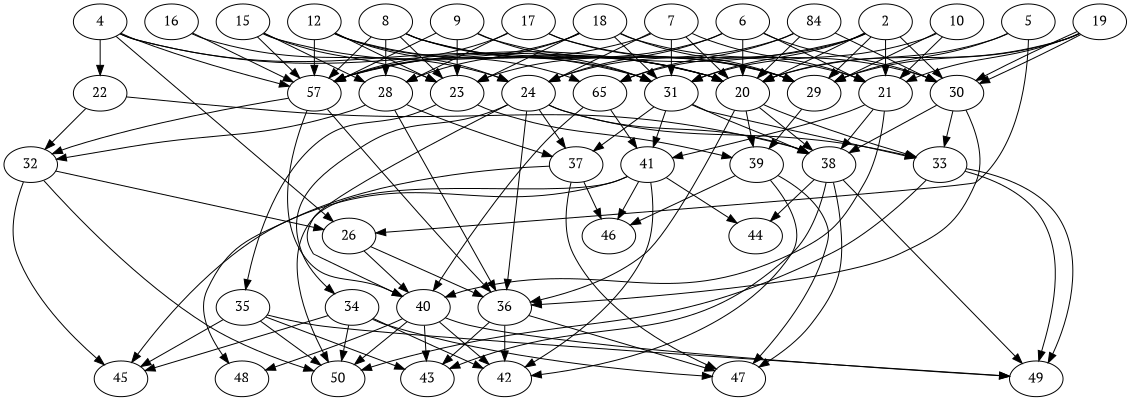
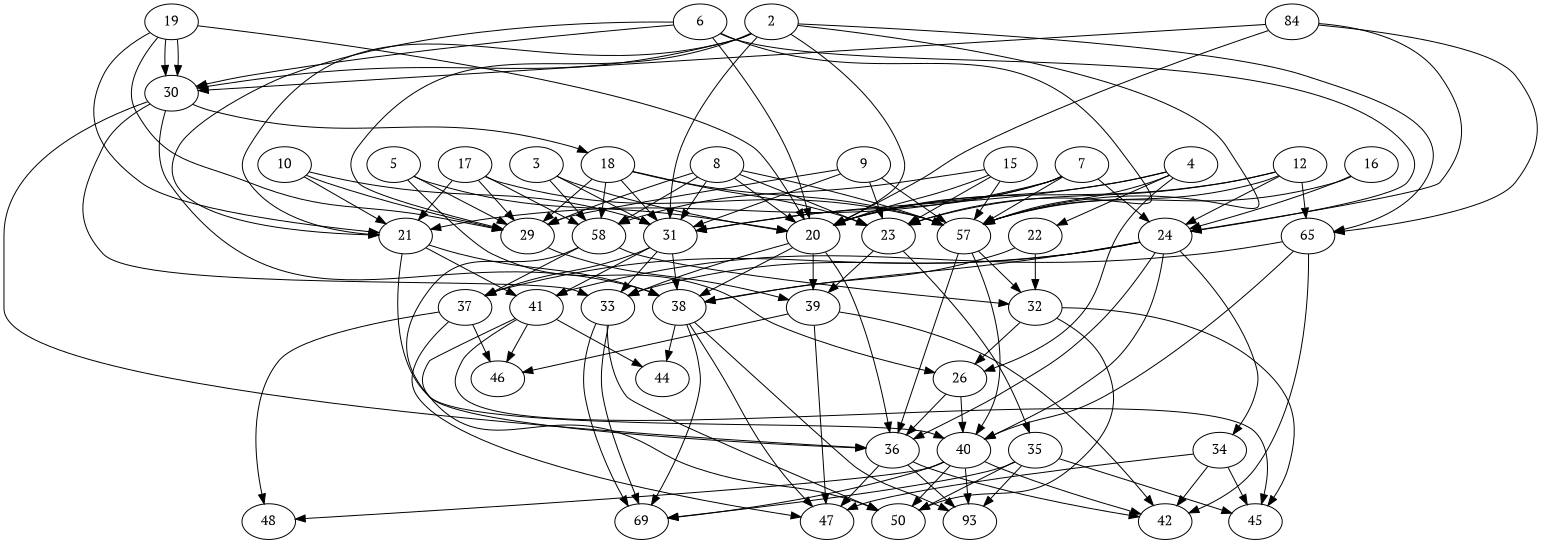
  digraph {
    fontname="PT Serif"
    node [alpha=0.01 fontname="PT Serif"]
    edge [fontname="PT Serif"]
    21 [expect_size=35769344]
    38 [expect_size=43043840]
    40 [alpha=0.05 expect_size=10240000]
    41 [alpha=0.04 expect_size=24369152]
    23 [alpha=0.13 expect_size=44188672]
    39 [alpha=0.19 expect_size=44687360]
    35 [alpha=0.11 expect_size=22219776]
-   28 [expect_size=25897984]
+   28 [expect_size=25897984 label=58]
    36 [alpha=0.10 expect_size=10607616]
    32 [alpha=0.18 expect_size=36404224]
    37 [alpha=0.06 expect_size=12558336]
-   49 [alpha=0.19 expect_size=38606848]
+   49 [alpha=0.19 expect_size=38606848 label=69]
    47 [alpha=0.04 expect_size=21827584]
-   43 [alpha=0.16 expect_size=46871552]
+   43 [alpha=0.16 expect_size=46871552 label=93]
    44 [alpha=0.10 expect_size=10777600]
    50 [alpha=0.02 expect_size=36489216]
    42 [alpha=0.02 expect_size=52197376]
    48 [alpha=0.06 expect_size=36314112]
    46 [alpha=0.09 expect_size=44826624]
    45 [alpha=0.12 expect_size=19566592]
    26 [expect_size=43607040]
    2 [expect_size=47775744]
    20 [alpha=0.03 expect_size=23234560]
    n24 [alpha=0.15 expect_size=22947840 label=65]
    n25 [alpha=0.13 expect_size=44099584 label=57]
    29 [alpha=0.05 expect_size=28736512]
    30 [alpha=0.06 expect_size=27390976]
    31 [alpha=0.12 expect_size=33432576]
    33 [alpha=0.05 expect_size=31654912]
+   3 [alpha=0.11 expect_size=47446016]
    4 [alpha=0.16 expect_size=43418624]
    22 [alpha=0.18 expect_size=50895872]
    5 [alpha=0.05 expect_size=7324672]
    24 [alpha=0.03 expect_size=51032064]
    34 [alpha=0.04 expect_size=14200832]
    6 [alpha=0.04 expect_size=38436864]
    7 [alpha=0.03 expect_size=20212736]
    8 [alpha=0.04 expect_size=42238976]
    9 [alpha=0.04 expect_size=45178880]
    10 [alpha=0.05 expect_size=42722304]
    12 [alpha=0.17 expect_size=5573632]
    n42 [alpha=0.08 expect_size=33707008 label=84]
    15 [alpha=0.09 expect_size=24017920]
    16 [alpha=0.00 expect_size=34883584]
    17 [alpha=0.12 expect_size=43800576]
    18 [expect_size=49933312]
    19 [alpha=0.19 expect_size=13027328]
    21 -> 38
    21 -> 40
    21 -> 41
    38 -> 49
    38 -> 47
    38 -> 43
    38 -> 44
    40 -> 49
    40 -> 43
    40 -> 50
    40 -> 42
    40 -> 48
    41 -> 44
    41 -> 50
-   41 -> 42
+   n24 -> 42
    41 -> 46
    41 -> 45
    23 -> 39
    23 -> 35
    39 -> 47
    39 -> 42
    39 -> 46
    35 -> 49
    35 -> 43
    35 -> 50
    35 -> 45
    28 -> 36
    28 -> 32
    28 -> 37
    36 -> 47
    36 -> 43
    36 -> 42
    32 -> 50
    32 -> 45
    32 -> 26
    37 -> 47
    37 -> 48
    37 -> 46
    26 -> 40
    26 -> 36
    2 -> 21
    2 -> 20
    2 -> n24
    2 -> n25
    2 -> 29
    2 -> 30
    2 -> 31
    20 -> 38
    20 -> 39
    20 -> 36
    20 -> 33
    n24 -> 40
    n24 -> 41
    n25 -> 40
    n25 -> 36
    n25 -> 32
    29 -> 39
    30 -> 38
    30 -> 36
    30 -> 33
    31 -> 38
    31 -> 41
    31 -> 37
    31 -> 33
    33 -> 49
    33 -> 49
    33 -> 50
+   3 -> 28
+   3 -> 20
+   3 -> 31
    4 -> 26
    4 -> 20
    4 -> n25
    4 -> 31
    4 -> 22
    22 -> 38
    22 -> 32
    5 -> 26
    5 -> 20
    5 -> 29
    24 -> 38
    24 -> 40
    24 -> 36
    24 -> 37
    24 -> 33
    24 -> 34
    34 -> 47
-   34 -> 50
    34 -> 42
    34 -> 45
    6 -> 21
    6 -> 23
    6 -> 20
    6 -> 30
    6 -> 24
    7 -> 21
    7 -> 20
    7 -> n25
    7 -> 31
    7 -> 24
    8 -> 23
    8 -> 28
    8 -> 20
    8 -> n25
    8 -> 29
    8 -> 31
    9 -> 23
    9 -> n25
    9 -> 29
    9 -> 31
    10 -> 21
    10 -> 29
    10 -> 31
    12 -> 23
    12 -> 20
    12 -> n24
    12 -> n25
    12 -> 24
    n42 -> 20
    n42 -> n24
    n42 -> 30
    n42 -> 24
    15 -> 23
    15 -> 28
    15 -> 20
    15 -> n25
    16 -> n25
    16 -> 24
    17 -> 21
    17 -> 28
    17 -> n25
    17 -> 29
    18 -> 23
    18 -> 28
    18 -> n25
    18 -> 29
-   18 -> 30
+   30 -> 18
    18 -> 31
    19 -> 21
    19 -> 20
    19 -> 29
    19 -> 30
    19 -> 30
  }
